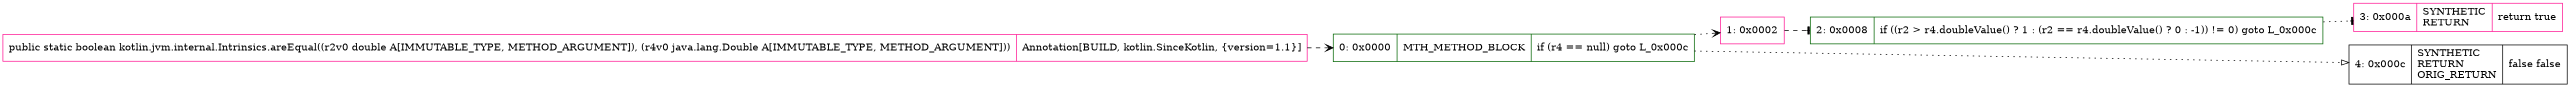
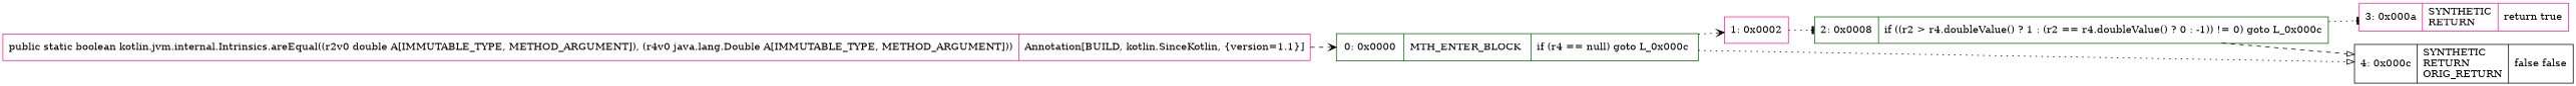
  digraph {
    rankdir=LR
    node [color=deeppink shape=record]
    edge [arrowhead=vee style=dotted]
-   n1 [color=darkgreen label="{0\:\ 0x0000|MTH_METHOD_BLOCK\l|if (r4 == null) goto L_0x000c\l}"]
+   n1 [color=darkgreen label="{0\:\ 0x0000|MTH_ENTER_BLOCK\l|if (r4 == null) goto L_0x000c\l}"]
    n2 [label="{1\:\ 0x0002}"]
    n3 [color=black label="{4\:\ 0x000c|SYNTHETIC\lRETURN\lORIG_RETURN\l|false false\l}"]
    n4 [color=darkgreen label="{2\:\ 0x0008|if ((r2 \> r4.doubleValue() ? 1 : (r2 == r4.doubleValue() ? 0 : \-1)) != 0) goto L_0x000c\l}"]
    n5 [label="{3\:\ 0x000a|SYNTHETIC\lRETURN\l|return true\l}"]
    n6 [label="{public static boolean kotlin.jvm.internal.Intrinsics.areEqual((r2v0 double A[IMMUTABLE_TYPE, METHOD_ARGUMENT]), (r4v0 java.lang.Double A[IMMUTABLE_TYPE, METHOD_ARGUMENT]))  | Annotation[BUILD, kotlin.SinceKotlin, \{version=1.1\}]\l}"]
    n1 -> n2
    n1 -> n3 [arrowhead=onormal]
-   n2 -> n4 [arrowhead=tee style=dashed]
+   n2 -> n4 [arrowhead=tee]
+   n4 -> n3 [arrowhead=onormal style=dashed]
    n4 -> n5 [arrowhead=tee]
    n6 -> n1 [style=dashed]
  }
